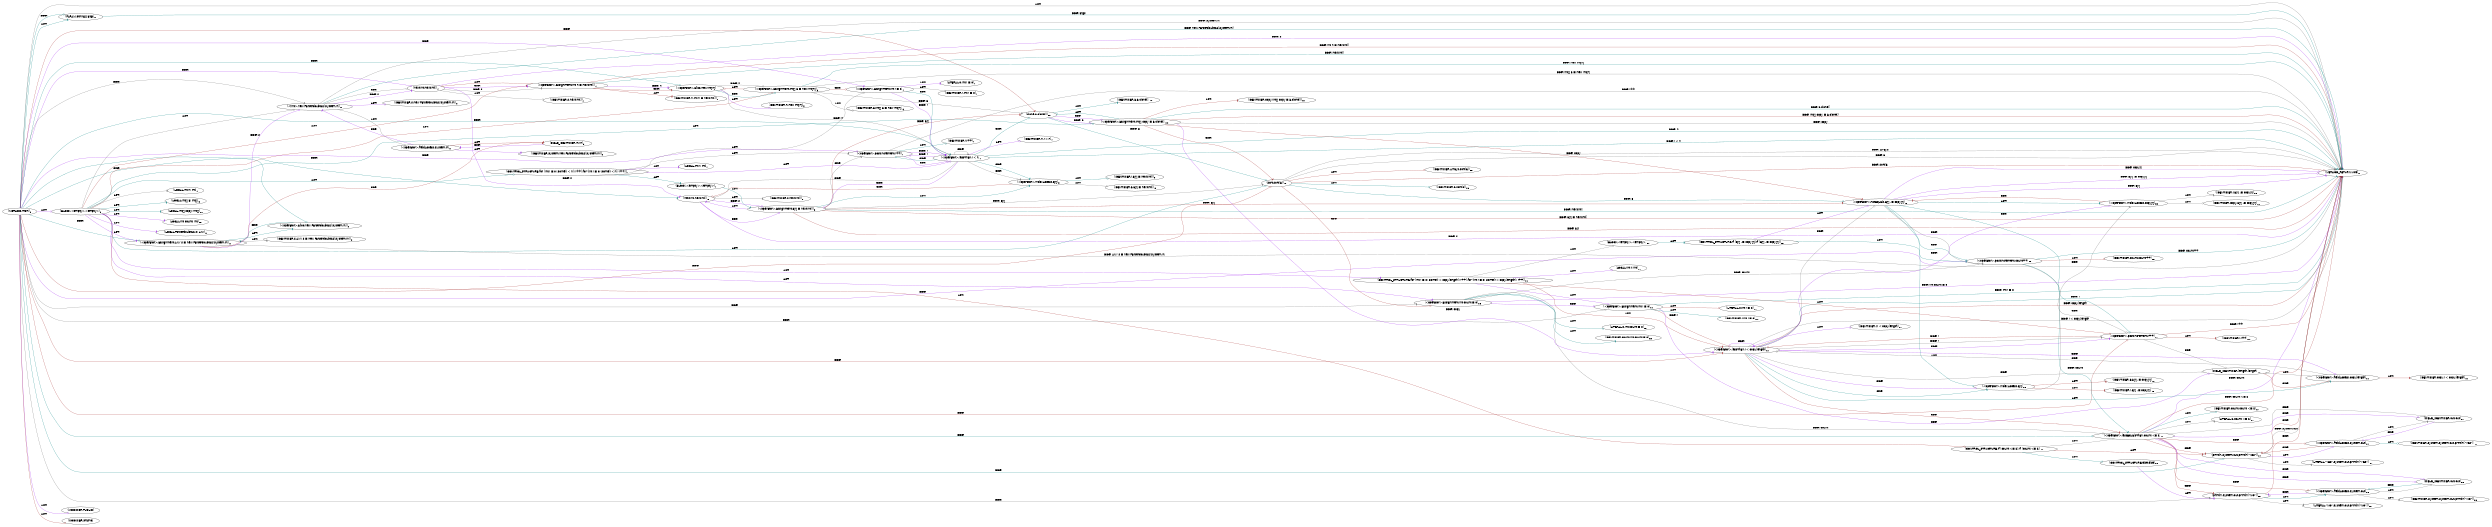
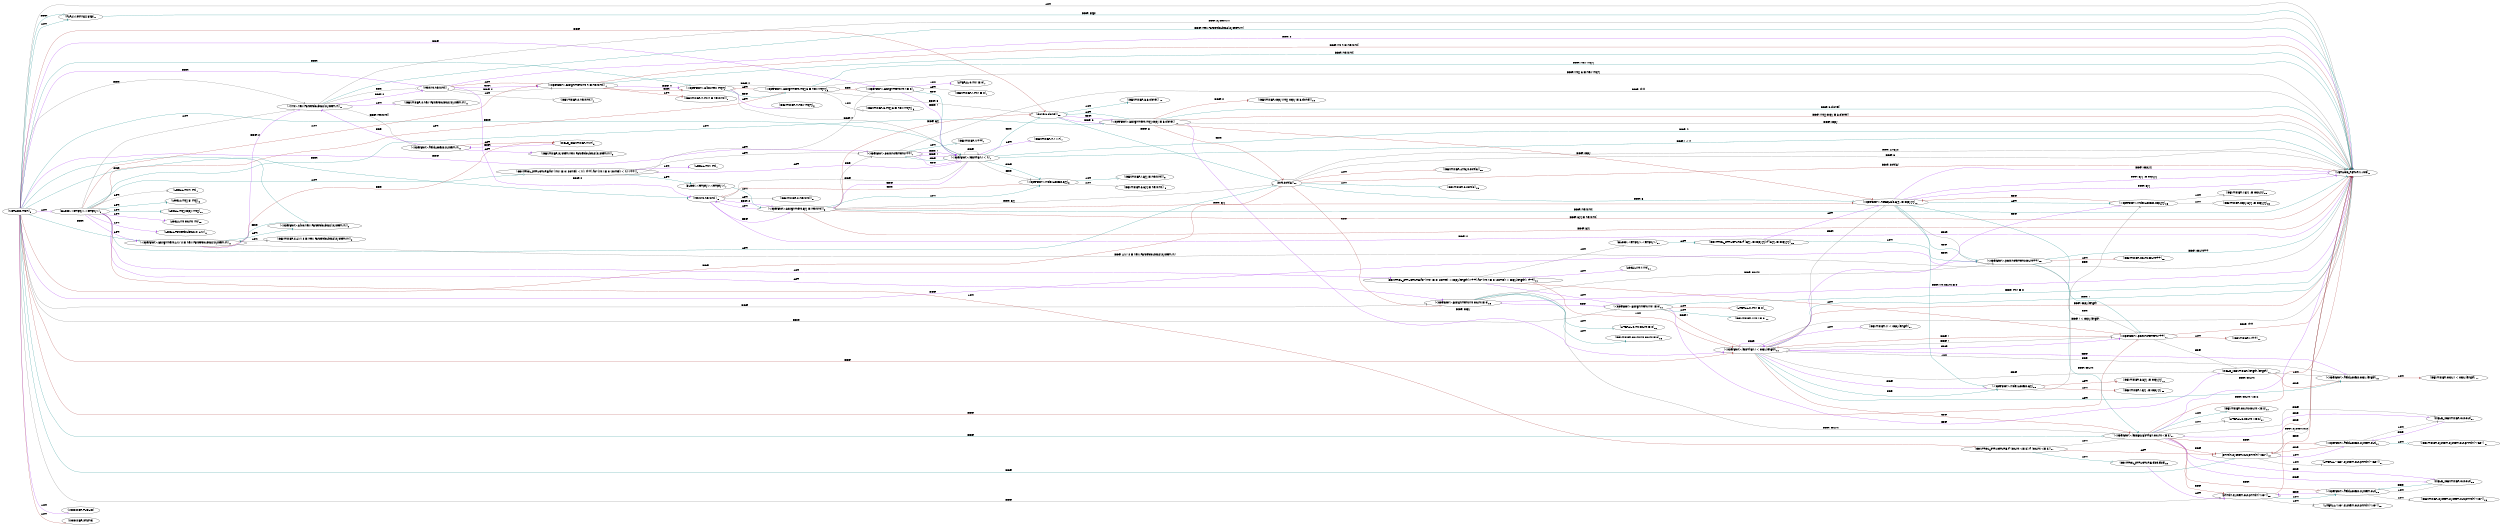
  digraph {
    fontname="DejaVu Sans"
    rankdir=LR
    node [fontname="DejaVu Sans"]
    edge [arrowhead=odot color=purple fontname="DejaVu Sans"]
    n1 [label=<(METHOD,main)<SUB>1</SUB>>]
    n2 [label=<(PARAM,String[] args)<SUB>1</SUB>>]
    n3 [label=<(BLOCK,&lt;empty&gt;,&lt;empty&gt;)<SUB>1</SUB>>]
    n4 [label=<(&lt;operator&gt;.assignment,ANY s = new Parserdoubt12(System.in))<SUB>2</SUB>>]
    n5 [label=<(&lt;operator&gt;.alloc,new Parserdoubt12(System.in))<SUB>2</SUB>>]
    n6 [label=<(&lt;init&gt;,new Parserdoubt12(System.in))<SUB>2</SUB>>]
    n7 [label=<(nextInt,nextInt())<SUB>4</SUB>>]
    n8 [label=<(&lt;operator&gt;.alloc,new int[n])>]
    n9 [label=<(&lt;operator&gt;.assignment,int i = 0)<SUB>7</SUB>>]
    n10 [label=<(&lt;operator&gt;.lessThan,i &lt; n)<SUB>7</SUB>>]
    n11 [label=<(&lt;operator&gt;.postIncrement,i++)<SUB>7</SUB>>]
    n12 [label=<(nextInt,nextInt())<SUB>8</SUB>>]
    n13 [label=<(clone,a.clone())<SUB>11</SUB>>]
    n14 [label=<(sort,sort(a))<SUB>12</SUB>>]
    n15 [label=<(&lt;operator&gt;.assignment,int count = 0)<SUB>13</SUB>>]
    n16 [label=<(&lt;operator&gt;.assignment,int i = 0)<SUB>14</SUB>>]
    n17 [label=<(&lt;operator&gt;.lessThan,i &lt; copy.length)<SUB>14</SUB>>]
    n18 [label=<(&lt;operator&gt;.postIncrement,i++)<SUB>14</SUB>>]
    n19 [label=<(&lt;operator&gt;.postIncrement,count++)<SUB>15</SUB>>]
    n20 [label=<(&lt;operator&gt;.lessEqualsThan,count &lt;= 2)<SUB>17</SUB>>]
    n21 [label=<(println,System.out.println(&quot;YES&quot;))<SUB>17</SUB>>]
    n22 [label=<(println,System.out.println(&quot;NO&quot;))<SUB>18</SUB>>]
    n23 [label=<(MODIFIER,PUBLIC)>]
    n24 [label=<(MODIFIER,STATIC)>]
    n25 [label=<(METHOD_RETURN,void)<SUB>1</SUB>>]
    n26 [label=<(LOCAL,Parserdoubt12 s: ANY)<SUB>2</SUB>>]
    n27 [label=<(LOCAL,int n: int)<SUB>4</SUB>>]
    n28 [label=<(&lt;operator&gt;.assignment,int n = nextInt())<SUB>4</SUB>>]
    n29 [label=<(LOCAL,int[] a: int[])<SUB>6</SUB>>]
    n30 [label=<(&lt;operator&gt;.assignment,int[] a = new int[n])<SUB>6</SUB>>]
    n31 [label=<(CONTROL_STRUCTURE,for (int i = 0; Some(i &lt; n); i++),for (int i = 0; Some(i &lt; n); i++))<SUB>7</SUB>>]
    n32 [label=<(LOCAL,int[] copy: int[])<SUB>11</SUB>>]
    n33 [label=<(&lt;operator&gt;.assignment,int[] copy = a.clone())<SUB>11</SUB>>]
    n34 [label=<(LOCAL,int count: int)<SUB>13</SUB>>]
    n35 [label=<(CONTROL_STRUCTURE,for (int i = 0; Some(i &lt; copy.length); i++),for (int i = 0; Some(i &lt; copy.length); i++))<SUB>14</SUB>>]
    n36 [label=<(CONTROL_STRUCTURE,if (count &lt;= 2),if (count &lt;= 2))<SUB>17</SUB>>]
    n37 [label=<(IDENTIFIER,s,ANY s = new Parserdoubt12(System.in))<SUB>2</SUB>>]
    n38 [label=<(FIELD_IDENTIFIER,in,in)<SUB>2</SUB>>]
    n39 [label=<(IDENTIFIER,s,new Parserdoubt12(System.in))<SUB>2</SUB>>]
    n40 [label=<(&lt;operator&gt;.fieldAccess,System.in)<SUB>2</SUB>>]
    n41 [label=<(IDENTIFIER,s,nextInt())<SUB>4</SUB>>]
    n42 [label=<(IDENTIFIER,n,new int[n])<SUB>6</SUB>>]
    n43 [label=<(IDENTIFIER,i,int i = 0)<SUB>7</SUB>>]
    n44 [label=<(LITERAL,0,int i = 0)<SUB>7</SUB>>]
    n45 [label=<(IDENTIFIER,n,i &lt; n)<SUB>7</SUB>>]
    n46 [label=<(&lt;operator&gt;.assignment,a[i] = nextInt())<SUB>8</SUB>>]
    n47 [label=<(&lt;operator&gt;.indexAccess,a[i])<SUB>8</SUB>>]
    n48 [label=<(IDENTIFIER,i,i++)<SUB>7</SUB>>]
    n49 [label=<(IDENTIFIER,s,nextInt())<SUB>8</SUB>>]
    n50 [label=<(IDENTIFIER,a,a.clone())<SUB>11</SUB>>]
    n51 [label=<(&lt;operator&gt;.notEquals,a[i] != copy[i])<SUB>15</SUB>>]
    n52 [label=<(IDENTIFIER,Arrays,sort(a))<SUB>12</SUB>>]
    n53 [label=<(IDENTIFIER,a,sort(a))<SUB>12</SUB>>]
    n54 [label=<(IDENTIFIER,count,int count = 0)<SUB>13</SUB>>]
    n55 [label=<(LITERAL,0,int count = 0)<SUB>13</SUB>>]
    n56 [label=<(IDENTIFIER,i,int i = 0)<SUB>14</SUB>>]
    n57 [label=<(LITERAL,0,int i = 0)<SUB>14</SUB>>]
    n58 [label=<(FIELD_IDENTIFIER,length,length)<SUB>14</SUB>>]
    n59 [label=<(IDENTIFIER,i,i &lt; copy.length)<SUB>14</SUB>>]
    n60 [label=<(&lt;operator&gt;.fieldAccess,copy.length)<SUB>14</SUB>>]
    n61 [label=<(&lt;operator&gt;.indexAccess,a[i])<SUB>15</SUB>>]
    n62 [label=<(&lt;operator&gt;.indexAccess,copy[i])<SUB>15</SUB>>]
    n63 [label=<(IDENTIFIER,i,i++)<SUB>14</SUB>>]
    n64 [label=<(IDENTIFIER,count,count++)<SUB>15</SUB>>]
    n65 [label=<(IDENTIFIER,count,count &lt;= 2)<SUB>17</SUB>>]
    n66 [label=<(LITERAL,2,count &lt;= 2)<SUB>17</SUB>>]
    n67 [label=<(&lt;operator&gt;.fieldAccess,System.out)<SUB>17</SUB>>]
    n68 [label=<(FIELD_IDENTIFIER,out,out)<SUB>17</SUB>>]
    n69 [label=<(&lt;operator&gt;.fieldAccess,System.out)<SUB>18</SUB>>]
    n70 [label=<(FIELD_IDENTIFIER,out,out)<SUB>18</SUB>>]
    n71 [label=<(LITERAL,&quot;YES&quot;,System.out.println(&quot;YES&quot;))<SUB>17</SUB>>]
    n72 [label=<(LITERAL,&quot;NO&quot;,System.out.println(&quot;NO&quot;))<SUB>18</SUB>>]
    n73 [label=<(IDENTIFIER,n,int n = nextInt())<SUB>4</SUB>>]
    n74 [label=<(IDENTIFIER,a,int[] a = new int[n])<SUB>6</SUB>>]
    n75 [label=<(LOCAL,int i: int)<SUB>7</SUB>>]
    n76 [label=<(BLOCK,&lt;empty&gt;,&lt;empty&gt;)<SUB>7</SUB>>]
    n77 [label=<(IDENTIFIER,copy,int[] copy = a.clone())<SUB>11</SUB>>]
    n78 [label=<(LOCAL,int i: int)<SUB>14</SUB>>]
    n79 [label=<(BLOCK,&lt;empty&gt;,&lt;empty&gt;)<SUB>14</SUB>>]
    n80 [label=<(CONTROL_STRUCTURE,else,else)<SUB>18</SUB>>]
    n81 [label=<(IDENTIFIER,System,new Parserdoubt12(System.in))<SUB>2</SUB>>]
    n82 [label=<(IDENTIFIER,a,a[i] = nextInt())<SUB>8</SUB>>]
    n83 [label=<(IDENTIFIER,i,a[i] = nextInt())<SUB>8</SUB>>]
    n84 [label=<(CONTROL_STRUCTURE,if (a[i] != copy[i]),if (a[i] != copy[i]))<SUB>15</SUB>>]
    n85 [label=<(IDENTIFIER,copy,i &lt; copy.length)<SUB>14</SUB>>]
    n86 [label=<(IDENTIFIER,a,a[i] != copy[i])<SUB>15</SUB>>]
    n87 [label=<(IDENTIFIER,i,a[i] != copy[i])<SUB>15</SUB>>]
    n88 [label=<(IDENTIFIER,copy,a[i] != copy[i])<SUB>15</SUB>>]
    n89 [label=<(IDENTIFIER,i,a[i] != copy[i])<SUB>15</SUB>>]
    n90 [label=<(IDENTIFIER,System,System.out.println(&quot;YES&quot;))<SUB>17</SUB>>]
    n91 [label=<(IDENTIFIER,System,System.out.println(&quot;NO&quot;))<SUB>18</SUB>>]
    n1 -> n2 [arrowhead=tee color=teal label="AST: "]
    n1 -> n2 [color=teal label="DDG: "]
    n1 -> n3 [label="AST: "]
    n1 -> n4 [color=teal label="DDG: "]
    n1 -> n5 [color=teal label="CFG: "]
    n1 -> n6 [arrowhead=tee color=gray40 label="DDG: "]
    n1 -> n7 [label="DDG: "]
    n1 -> n8 [color=teal label="DDG: "]
    n1 -> n9 [arrowhead=tee label="DDG: "]
    n1 -> n10 [arrowhead=tee color=teal label="DDG: "]
    n1 -> n11 [label="DDG: "]
    n1 -> n12 [arrowhead=tee color=teal label="DDG: "]
    n1 -> n13 [arrowhead=tee color=brown label="DDG: "]
    n1 -> n14 [color=brown label="DDG: "]
    n1 -> n15 [arrowhead=tee color=gray40 label="DDG: "]
    n1 -> n16 [color=gray40 label="DDG: "]
    n1 -> n17 [arrowhead=tee color=brown label="DDG: "]
    n1 -> n18 [color=brown label="DDG: "]
    n1 -> n19 [label="DDG: "]
    n1 -> n20 [color=teal label="DDG: "]
    n1 -> n21 [color=teal label="DDG: "]
    n1 -> n22 [arrowhead=tee color=gray40 label="DDG: "]
    n1 -> n23 [label="AST: "]
    n1 -> n24 [color=brown label="AST: "]
    n1 -> n25 [arrowhead=tee color=gray40 label="AST: "]
    n2 -> n25 [arrowhead=tee color=teal label="DDG: args"]
    n3 -> n4 [arrowhead=tee label="AST: "]
    n3 -> n6 [color=gray40 label="AST: "]
    n3 -> n14 [color=teal label="AST: "]
    n3 -> n15 [arrowhead=tee label="AST: "]
    n3 -> n26 [arrowhead=tee label="AST: "]
    n3 -> n27 [arrowhead=tee color=gray40 label="AST: "]
    n3 -> n28 [arrowhead=tee color=brown label="AST: "]
    n3 -> n29 [arrowhead=tee color=teal label="AST: "]
    n3 -> n30 [color=brown label="AST: "]
    n3 -> n31 [color=teal label="AST: "]
    n3 -> n32 [arrowhead=tee color=teal label="AST: "]
    n3 -> n33 [color=teal label="AST: "]
    n3 -> n34 [arrowhead=tee label="AST: "]
    n3 -> n35 [arrowhead=tee label="AST: "]
    n3 -> n36 [color=brown label="AST: "]
    n4 -> n5 [arrowhead=tee color=teal label="AST: "]
    n4 -> n6 [label="DDG: s"]
    n4 -> n25 [arrowhead=tee color=gray40 label="DDG: ANY s = new Parserdoubt12(System.in)"]
    n4 -> n37 [arrowhead=tee color=gray40 label="AST: "]
    n4 -> n38 [arrowhead=tee color=brown label="CFG: "]
    n5 -> n4 [arrowhead=tee color=teal label="CFG: "]
    n6 -> n7 [color=gray40 label="CFG: "]
    n6 -> n7 [arrowhead=tee label="DDG: s"]
    n6 -> n25 [color=gray40 label="DDG: System.in"]
    n6 -> n25 [arrowhead=tee color=teal label="DDG: new Parserdoubt12(System.in)"]
    n6 -> n39 [label="AST: "]
-   n6 -> n40 [color=gray40 label="AST: "]
+   n6 -> n40 [color=gray40 label="DDG: nextInt()"]
    n7 -> n12 [arrowhead=tee label="DDG: s"]
    n7 -> n25 [label="DDG: s"]
    n7 -> n28 [arrowhead=tee label="CFG: "]
    n7 -> n28 [arrowhead=tee color=gray40 label="DDG: s"]
    n7 -> n41 [color=gray40 label="AST: "]
    n8 -> n10 [color=gray40 label="DDG: n"]
    n8 -> n30 [color=teal label="CFG: "]
    n8 -> n30 [color=gray40 label="DDG: n"]
    n8 -> n42 [label="AST: "]
    n9 -> n10 [color=teal label="CFG: "]
    n9 -> n10 [arrowhead=tee label="DDG: i"]
    n9 -> n43 [color=gray40 label="AST: "]
    n9 -> n44 [arrowhead=tee label="AST: "]
    n10 -> n10 [arrowhead=tee color=gray40 label="CDG: "]
    n10 -> n11 [label="DDG: i"]
    n10 -> n11 [color=teal label="CDG: "]
    n10 -> n12 [color=gray40 label="CDG: "]
    n10 -> n13 [color=teal label="CFG: "]
    n10 -> n25 [arrowhead=tee color=teal label="DDG: n"]
    n10 -> n25 [arrowhead=tee color=teal label="DDG: i &lt; n"]
    n10 -> n45 [label="AST: "]
    n10 -> n46 [label="CDG: "]
    n10 -> n47 [arrowhead=tee color=gray40 label="CFG: "]
    n10 -> n47 [arrowhead=tee color=teal label="CDG: "]
    n11 -> n10 [label="CFG: "]
    n11 -> n10 [arrowhead=tee label="DDG: i"]
    n11 -> n25 [color=gray40 label="DDG: i++"]
    n11 -> n48 [color=teal label="AST: "]
    n12 -> n25 [arrowhead=tee label="DDG: s"]
    n12 -> n46 [label="CFG: "]
    n12 -> n46 [label="DDG: s"]
    n12 -> n49 [arrowhead=tee color=gray40 label="AST: "]
    n13 -> n14 [color=teal label="DDG: a"]
    n13 -> n33 [label="CFG: "]
    n13 -> n33 [label="DDG: a"]
    n13 -> n50 [arrowhead=tee color=teal label="AST: "]
    n14 -> n15 [color=brown label="CFG: "]
    n14 -> n25 [arrowhead=tee color=gray40 label="DDG: a"]
    n14 -> n25 [color=brown label="DDG: sort(a)"]
    n14 -> n25 [arrowhead=tee color=gray40 label="DDG: Arrays"]
    n14 -> n51 [color=teal label="DDG: a"]
    n14 -> n52 [color=brown label="AST: "]
    n14 -> n53 [color=teal label="AST: "]
    n15 -> n16 [label="CFG: "]
    n15 -> n19 [arrowhead=tee color=gray40 label="DDG: count"]
    n15 -> n20 [color=gray40 label="DDG: count"]
    n15 -> n25 [label="DDG: int count = 0"]
    n15 -> n54 [arrowhead=tee color=teal label="AST: "]
    n15 -> n55 [color=teal label="AST: "]
    n16 -> n17 [color=brown label="DDG: i"]
    n16 -> n25 [color=teal label="DDG: int i = 0"]
    n16 -> n56 [color=teal label="AST: "]
    n16 -> n57 [color=brown label="AST: "]
    n16 -> n58 [label="CFG: "]
    n17 -> n17 [arrowhead=tee label="CDG: "]
    n17 -> n18 [arrowhead=tee color=gray40 label="DDG: i"]
    n17 -> n18 [arrowhead=tee label="CDG: "]
    n17 -> n20 [arrowhead=tee color=brown label="CFG: "]
    n17 -> n25 [color=teal label="DDG: i"]
    n17 -> n25 [color=brown label="DDG: copy.length"]
    n17 -> n25 [color=gray40 label="DDG: i &lt; copy.length"]
    n17 -> n51 [color=gray40 label="CDG: "]
    n17 -> n58 [color=gray40 label="CDG: "]
    n17 -> n59 [label="AST: "]
    n17 -> n60 [arrowhead=tee color=teal label="AST: "]
    n17 -> n60 [label="CDG: "]
    n17 -> n61 [arrowhead=tee color=teal label="CFG: "]
    n17 -> n61 [label="CDG: "]
    n17 -> n62 [label="CDG: "]
    n18 -> n17 [color=brown label="DDG: i"]
    n18 -> n25 [arrowhead=tee color=brown label="DDG: i++"]
    n18 -> n58 [color=gray40 label="CFG: "]
    n18 -> n63 [arrowhead=tee color=brown label="AST: "]
    n19 -> n18 [color=gray40 label="CFG: "]
    n19 -> n20 [arrowhead=tee color=teal label="DDG: count"]
    n19 -> n25 [color=teal label="DDG: count++"]
    n19 -> n64 [color=brown label="AST: "]
    n20 -> n21 [arrowhead=tee color=brown label="CDG: "]
    n20 -> n22 [arrowhead=tee color=brown label="CDG: "]
    n20 -> n25 [arrowhead=tee label="DDG: count"]
    n20 -> n25 [color=brown label="DDG: count &lt;= 2"]
    n20 -> n65 [color=teal label="AST: "]
    n20 -> n66 [arrowhead=tee color=gray40 label="AST: "]
    n20 -> n67 [color=brown label="CDG: "]
    n20 -> n68 [label="CFG: "]
    n20 -> n68 [color=gray40 label="CDG: "]
    n20 -> n69 [color=brown label="CDG: "]
    n20 -> n70 [label="CFG: "]
    n20 -> n70 [label="CDG: "]
    n21 -> n25 [color=brown label="CFG: "]
    n21 -> n25 [arrowhead=tee color=gray40 label="DDG: System.out"]
    n21 -> n67 [label="AST: "]
    n21 -> n71 [arrowhead=tee color=gray40 label="AST: "]
    n22 -> n25 [arrowhead=tee color=brown label="CFG: "]
    n22 -> n69 [arrowhead=tee color=teal label="AST: "]
    n22 -> n72 [arrowhead=tee color=gray40 label="AST: "]
    n28 -> n7 [color=brown label="AST: "]
    n28 -> n8 [arrowhead=tee color=brown label="CFG: "]
    n28 -> n8 [arrowhead=tee label="DDG: n"]
    n28 -> n25 [arrowhead=tee color=teal label="DDG: nextInt()"]
    n28 -> n25 [color=brown label="DDG: int n = nextInt()"]
    n28 -> n73 [arrowhead=tee color=brown label="AST: "]
    n30 -> n8 [color=brown label="AST: "]
    n30 -> n9 [color=brown label="CFG: "]
    n30 -> n13 [arrowhead=tee color=gray40 label="DDG: a"]
    n30 -> n25 [color=teal label="DDG: new int[n]"]
    n30 -> n25 [color=gray40 label="DDG: int[] a = new int[n]"]
    n30 -> n74 [color=gray40 label="AST: "]
    n31 -> n9 [color=gray40 label="AST: "]
    n31 -> n10 [label="AST: "]
    n31 -> n11 [arrowhead=tee color=gray40 label="AST: "]
    n31 -> n75 [arrowhead=tee label="AST: "]
    n31 -> n76 [arrowhead=tee color=teal label="AST: "]
    n33 -> n13 [color=teal label="AST: "]
    n33 -> n14 [arrowhead=tee color=brown label="CFG: "]
    n33 -> n17 [arrowhead=tee label="DDG: copy"]
    n33 -> n25 [arrowhead=tee color=gray40 label="DDG: copy"]
    n33 -> n25 [arrowhead=tee color=teal label="DDG: a.clone()"]
    n33 -> n25 [arrowhead=tee color=brown label="DDG: int[] copy = a.clone()"]
    n33 -> n51 [arrowhead=tee color=brown label="DDG: copy"]
-   n33 -> n77 [arrowhead=tee color=brown label="AST: "]
+   n33 -> n77 [arrowhead=tee color=brown label="DDG: s"]
    n35 -> n16 [label="AST: "]
    n35 -> n17 [arrowhead=tee color=brown label="AST: "]
    n35 -> n18 [color=brown label="AST: "]
    n35 -> n78 [label="AST: "]
    n35 -> n79 [color=gray40 label="AST: "]
    n36 -> n20 [color=gray40 label="AST: "]
    n36 -> n21 [arrowhead=tee color=brown label="AST: "]
    n36 -> n80 [color=teal label="AST: "]
    n38 -> n40 [arrowhead=tee label="CFG: "]
    n40 -> n6 [arrowhead=tee label="CFG: "]
    n40 -> n38 [arrowhead=tee color=brown label="AST: "]
    n40 -> n81 [arrowhead=tee label="AST: "]
    n46 -> n11 [arrowhead=tee color=gray40 label="CFG: "]
    n46 -> n12 [arrowhead=tee label="AST: "]
    n46 -> n13 [arrowhead=tee color=brown label="DDG: a[i]"]
    n46 -> n14 [arrowhead=tee color=gray40 label="DDG: a[i]"]
    n46 -> n25 [arrowhead=tee color=brown label="DDG: a[i]"]
    n46 -> n25 [arrowhead=tee color=teal label="DDG: nextInt()"]
    n46 -> n25 [color=brown label="DDG: a[i] = nextInt()"]
    n46 -> n47 [arrowhead=tee color=teal label="AST: "]
    n46 -> n51 [arrowhead=tee color=brown label="DDG: a[i]"]
    n47 -> n12 [color=brown label="CFG: "]
    n47 -> n82 [color=gray40 label="AST: "]
    n47 -> n83 [color=teal label="AST: "]
    n51 -> n18 [color=teal label="CFG: "]
    n51 -> n19 [color=teal label="CFG: "]
    n51 -> n19 [color=gray40 label="CDG: "]
    n51 -> n25 [arrowhead=tee label="DDG: a[i]"]
    n51 -> n25 [label="DDG: copy[i]"]
    n51 -> n25 [label="DDG: a[i] != copy[i]"]
    n51 -> n61 [color=teal label="AST: "]
    n51 -> n62 [arrowhead=tee color=teal label="AST: "]
    n58 -> n60 [color=brown label="CFG: "]
    n60 -> n17 [color=gray40 label="CFG: "]
    n60 -> n58 [color=gray40 label="AST: "]
    n60 -> n85 [arrowhead=tee color=brown label="AST: "]
    n61 -> n62 [arrowhead=tee color=gray40 label="CFG: "]
    n61 -> n86 [arrowhead=tee color=brown label="AST: "]
    n61 -> n87 [arrowhead=tee color=brown label="AST: "]
    n62 -> n51 [arrowhead=tee color=brown label="CFG: "]
    n62 -> n88 [color=gray40 label="AST: "]
    n62 -> n89 [arrowhead=tee color=gray40 label="AST: "]
    n67 -> n21 [arrowhead=tee color=brown label="CFG: "]
    n67 -> n68 [arrowhead=tee color=gray40 label="AST: "]
    n67 -> n90 [color=teal label="AST: "]
    n68 -> n67 [label="CFG: "]
    n69 -> n22 [arrowhead=tee label="CFG: "]
    n69 -> n70 [color=gray40 label="AST: "]
    n69 -> n91 [arrowhead=tee color=gray40 label="AST: "]
    n70 -> n69 [color=teal label="CFG: "]
    n76 -> n46 [arrowhead=tee color=teal label="AST: "]
    n79 -> n84 [arrowhead=tee color=teal label="AST: "]
    n80 -> n22 [arrowhead=tee label="AST: "]
    n84 -> n19 [arrowhead=tee color=teal label="AST: "]
    n84 -> n51 [label="AST: "]
  }
